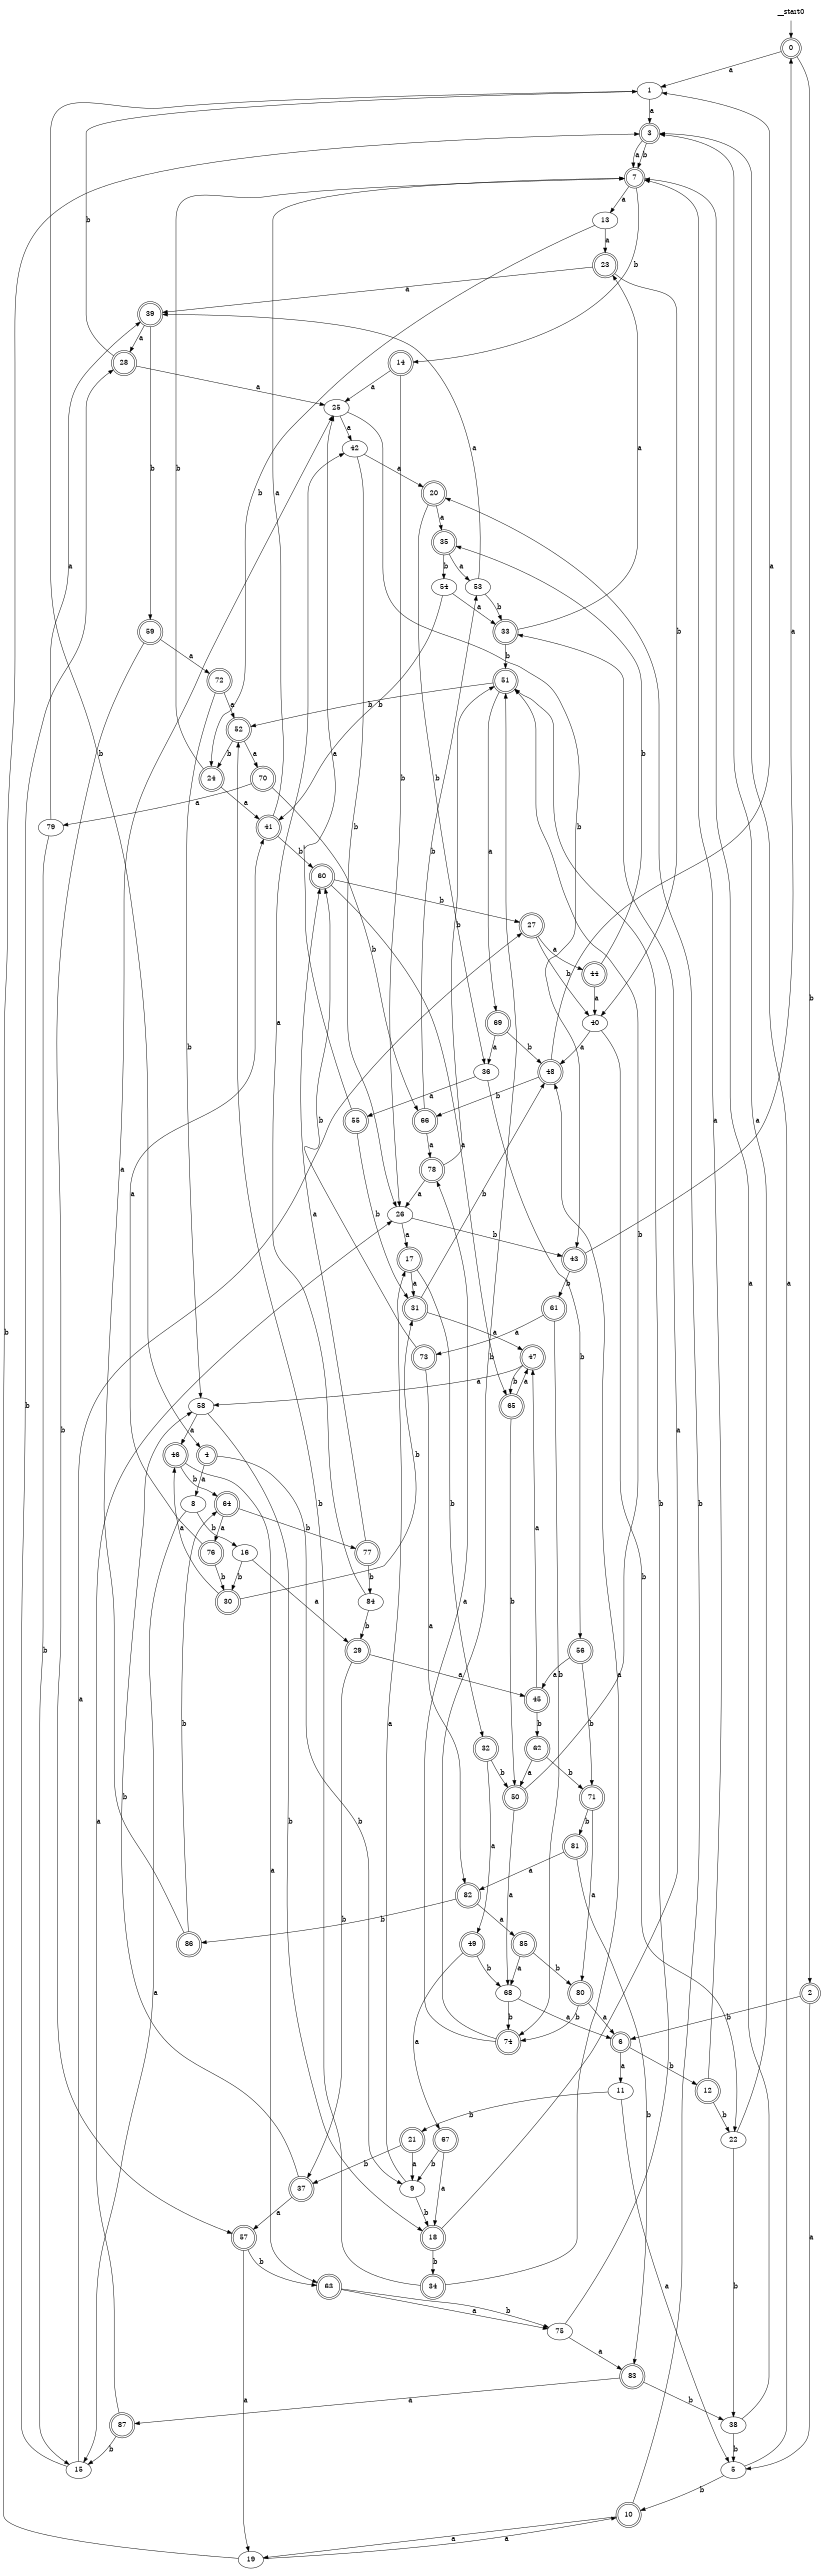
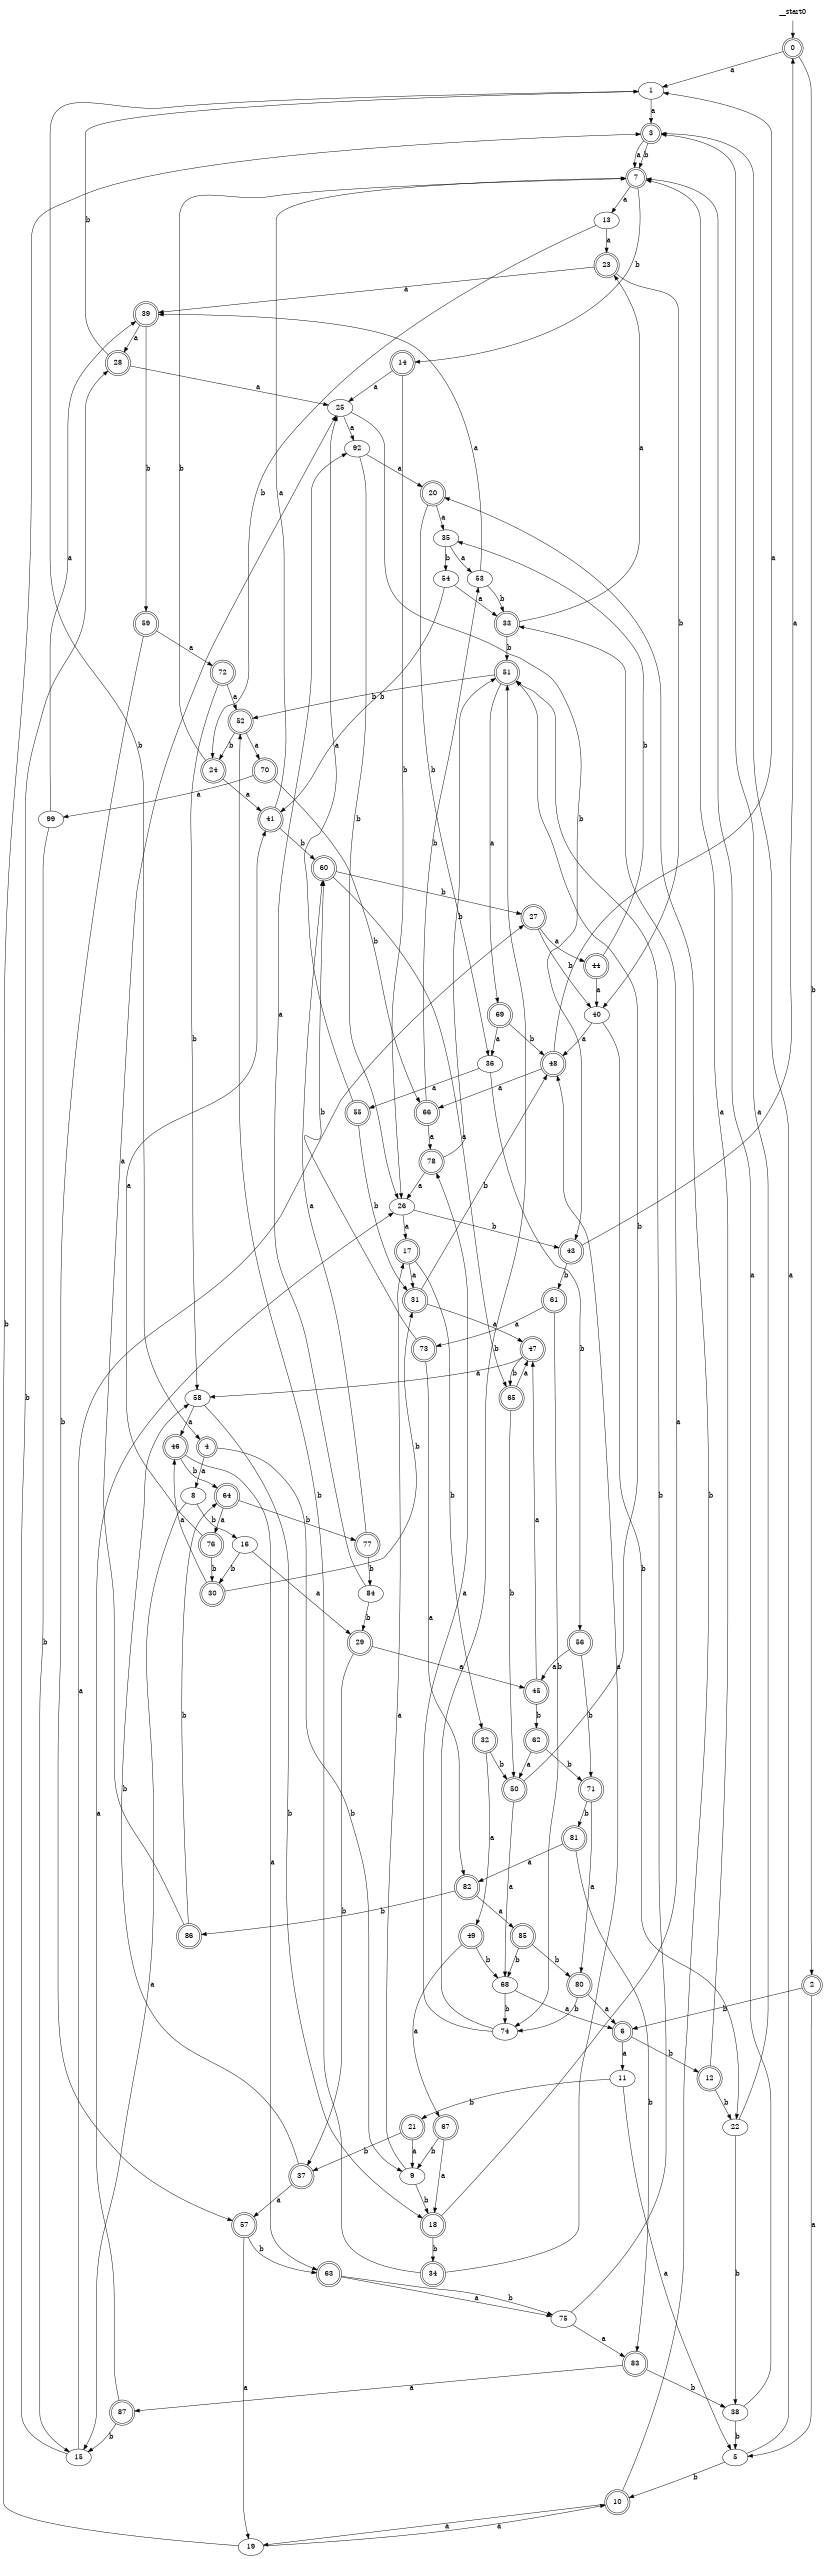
  digraph {
    node [shape=doublecircle]
    __start0 [shape=none]
    0
    1 [shape=""]
    2
    3
    4
    5 [shape=""]
    6
    7
    8 [shape=""]
    9 [shape=ellipse]
    10
    11 [shape=""]
    12
    13 [shape=""]
    14
    15 [shape=""]
    16 [shape=""]
    17
    18
    19 [shape=ellipse]
    20
    21
    22 [shape=""]
    23
    24
    25 [shape=""]
    26 [shape=""]
    27
    28
    29
    30
    31
    32
    33
    34
-   35
+   35 [shape=ellipse]
    36 [shape=""]
    37
    38 [shape=""]
    39
    40 [shape=""]
    41
-   42 [shape=""]
+   42 [label=92 shape=""]
    43
    44
    45
    46
    47
    48
    49
    50
    51
    52
    53 [shape=""]
    54 [shape=""]
    55
    56
    57
    58 [shape=""]
    59
    60
    61
    62
    63
    64
    65
    66
    67
    68 [shape=""]
    69
    70
    71
    72
    73
-   74
+   74 [shape=ellipse]
    75 [shape=""]
    76
    77
    78
-   79 [shape=""]
+   79 [label=99 shape=""]
    80
    81
    82
    83
    84 [shape=""]
    85
    86
    87
    __start0 -> 0
    0 -> 1 [label=a]
    0 -> 2 [label=b]
    1 -> 3 [label=a]
    1 -> 4 [label=b]
    2 -> 5 [label=a]
    2 -> 6 [label=b]
    3 -> 7 [label=a]
    3 -> 7 [label=b]
    4 -> 8 [label=a]
    4 -> 9 [label=b]
    5 -> 3 [label=a]
    5 -> 10 [label=b]
    6 -> 11 [label=a]
    6 -> 12 [label=b]
    7 -> 13 [label=a]
    7 -> 14 [label=b]
    8 -> 15 [label=a]
    8 -> 16 [label=b]
    9 -> 17 [label=a]
    9 -> 18 [label=b]
    10 -> 19 [label=a]
    10 -> 20 [label=b]
    11 -> 5 [label=a]
    11 -> 21 [label=b]
    12 -> 7 [label=a]
    12 -> 22 [label=b]
    13 -> 23 [label=a]
    13 -> 24 [label=b]
    14 -> 25 [label=a]
    14 -> 26 [label=b]
    15 -> 27 [label=a]
    15 -> 28 [label=b]
    16 -> 29 [label=a]
    16 -> 30 [label=b]
    17 -> 31 [label=a]
    17 -> 32 [label=b]
    18 -> 33 [label=a]
    18 -> 34 [label=b]
    19 -> 3 [label=b]
    19 -> 10 [label=a]
    20 -> 35 [label=a]
    20 -> 36 [label=b]
    21 -> 9 [label=a]
    21 -> 37 [label=b]
    22 -> 3 [label=a]
    22 -> 38 [label=b]
    23 -> 39 [label=a]
    23 -> 40 [label=b]
    24 -> 7 [label=b]
    24 -> 41 [label=a]
    25 -> 42 [label=a]
    25 -> 43 [label=b]
    26 -> 17 [label=a]
    26 -> 43 [label=b]
    27 -> 40 [label=b]
    27 -> 44 [label=a]
    28 -> 1 [label=b]
    28 -> 25 [label=a]
    29 -> 37 [label=b]
    29 -> 45 [label=a]
    30 -> 31 [label=b]
    30 -> 46 [label=a]
    31 -> 47 [label=a]
    31 -> 48 [label=b]
    32 -> 49 [label=a]
    32 -> 50 [label=b]
    33 -> 23 [label=a]
    33 -> 51 [label=b]
    34 -> 48 [label=a]
    34 -> 52 [label=b]
    35 -> 53 [label=a]
    35 -> 54 [label=b]
    36 -> 55 [label=a]
    36 -> 56 [label=b]
    37 -> 57 [label=a]
    37 -> 58 [label=b]
    38 -> 5 [label=b]
    38 -> 7 [label=a]
    39 -> 28 [label=a]
    39 -> 59 [label=b]
    40 -> 22 [label=b]
    40 -> 48 [label=a]
    41 -> 7 [label=a]
    41 -> 60 [label=b]
    42 -> 20 [label=a]
    42 -> 26 [label=b]
    43 -> 0 [label=a]
    43 -> 61 [label=b]
    44 -> 35 [label=b]
    44 -> 40 [label=a]
    45 -> 47 [label=a]
    45 -> 62 [label=b]
    46 -> 63 [label=a]
    46 -> 64 [label=b]
    47 -> 58 [label=a]
    47 -> 65 [label=b]
    48 -> 1 [label=a]
-   48 -> 66 [label=b]
+   48 -> 66 [label=a]
    49 -> 67 [label=a]
    49 -> 68 [label=b]
    50 -> 51 [label=b]
    50 -> 68 [label=a]
    51 -> 52 [label=b]
    51 -> 69 [label=a]
    52 -> 24 [label=b]
    52 -> 70 [label=a]
    53 -> 33 [label=b]
    53 -> 39 [label=a]
    54 -> 33 [label=a]
    54 -> 41 [label=b]
    55 -> 25 [label=a]
    55 -> 31 [label=b]
    56 -> 45 [label=a]
    56 -> 71 [label=b]
    57 -> 19 [label=a]
    57 -> 63 [label=b]
    58 -> 18 [label=b]
    58 -> 46 [label=a]
    59 -> 57 [label=b]
    59 -> 72 [label=a]
    60 -> 27 [label=b]
    60 -> 65 [label=a]
    61 -> 73 [label=a]
    61 -> 74 [label=b]
    62 -> 50 [label=a]
    62 -> 71 [label=b]
    63 -> 75 [label=a]
    63 -> 75 [label=b]
    64 -> 76 [label=a]
    64 -> 77 [label=b]
    65 -> 47 [label=a]
    65 -> 50 [label=b]
    66 -> 53 [label=b]
    66 -> 78 [label=a]
    67 -> 9 [label=b]
    67 -> 18 [label=a]
    68 -> 6 [label=a]
    68 -> 74 [label=b]
    69 -> 36 [label=a]
    69 -> 48 [label=b]
    70 -> 66 [label=b]
    70 -> 79 [label=a]
    71 -> 80 [label=a]
    71 -> 81 [label=b]
    72 -> 52 [label=a]
    72 -> 58 [label=b]
    73 -> 60 [label=b]
    73 -> 82 [label=a]
    74 -> 51 [label=b]
    74 -> 78 [label=a]
    75 -> 51 [label=b]
    75 -> 83 [label=a]
    76 -> 30 [label=b]
    76 -> 41 [label=a]
    77 -> 60 [label=a]
    77 -> 84 [label=b]
    78 -> 26 [label=a]
    78 -> 51 [label=b]
    79 -> 15 [label=b]
    79 -> 39 [label=a]
    80 -> 6 [label=a]
    80 -> 74 [label=b]
    81 -> 82 [label=a]
    81 -> 83 [label=b]
    82 -> 85 [label=a]
    82 -> 86 [label=b]
    83 -> 38 [label=b]
    83 -> 87 [label=a]
    84 -> 29 [label=b]
    84 -> 42 [label=a]
-   85 -> 68 [label=a]
+   85 -> 68 [label=b]
    85 -> 80 [label=b]
    86 -> 25 [label=a]
    86 -> 64 [label=b]
    87 -> 15 [label=b]
    87 -> 26 [label=a]
  }
